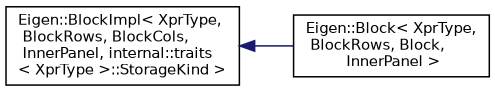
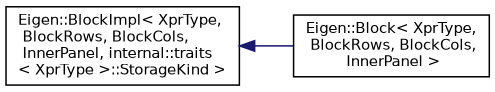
  digraph {
    rankdir=LR
    node [color=black fillcolor=white fontname=Helvetica fontsize=10 shape=record style=filled]
    n1 [height=0.2 label="Eigen::BlockImpl\< XprType,\l BlockRows, BlockCols,\l InnerPanel, internal::traits\l\< XprType \>::StorageKind \>" width=0.4]
-   n2 [height=0.2 label="Eigen::Block\< XprType,\l BlockRows, Block,\l InnerPanel \>" width=0.4]
+   n2 [height=0.2 label="Eigen::Block\< XprType,\l BlockRows, BlockCols,\l InnerPanel \>" width=0.4]
    n1 -> n2 [color=midnightblue dir=back fontname=Helvetica fontsize=10 labelfontname=Helvetica labelfontsize=10 style=solid]
  }
